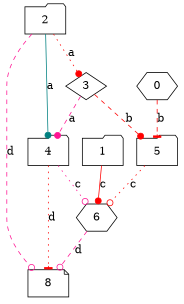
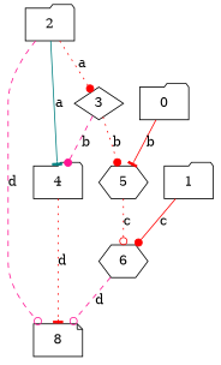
  strict digraph {
    node [shape=folder]
    edge [arrowhead=dot color=red style=dashed]
    3 [shape=diamond]
    2
    4
    8 [shape=note]
-   5
+   5 [shape=hexagon]
    6 [shape=hexagon]
-   0 [shape=hexagon]
+   0
    1
-   3 -> 4 [color=deeppink label=a]
-   3 -> 5 [label=b]
+   3 -> 4 [color=deeppink label=b]
+   3 -> 5 [label=b style=dotted]
    2 -> 3 [label=a style=dotted]
-   2 -> 4 [color=teal label=a style=solid]
+   2 -> 4 [arrowhead=tee color=teal label=a style=solid]
    2 -> 8 [arrowhead=odot color=deeppink label=d]
    4 -> 8 [arrowhead=tee label=d style=dotted]
-   4 -> 6 [arrowhead=odot color=deeppink label=c style=dotted]
    5 -> 6 [arrowhead=odot label=c style=dotted]
    6 -> 8 [arrowhead=odot color=deeppink label=d]
-   0 -> 5 [arrowhead=tee label=b]
+   0 -> 5 [arrowhead=tee label=b style=solid]
    1 -> 6 [label=c style=solid]
  }
